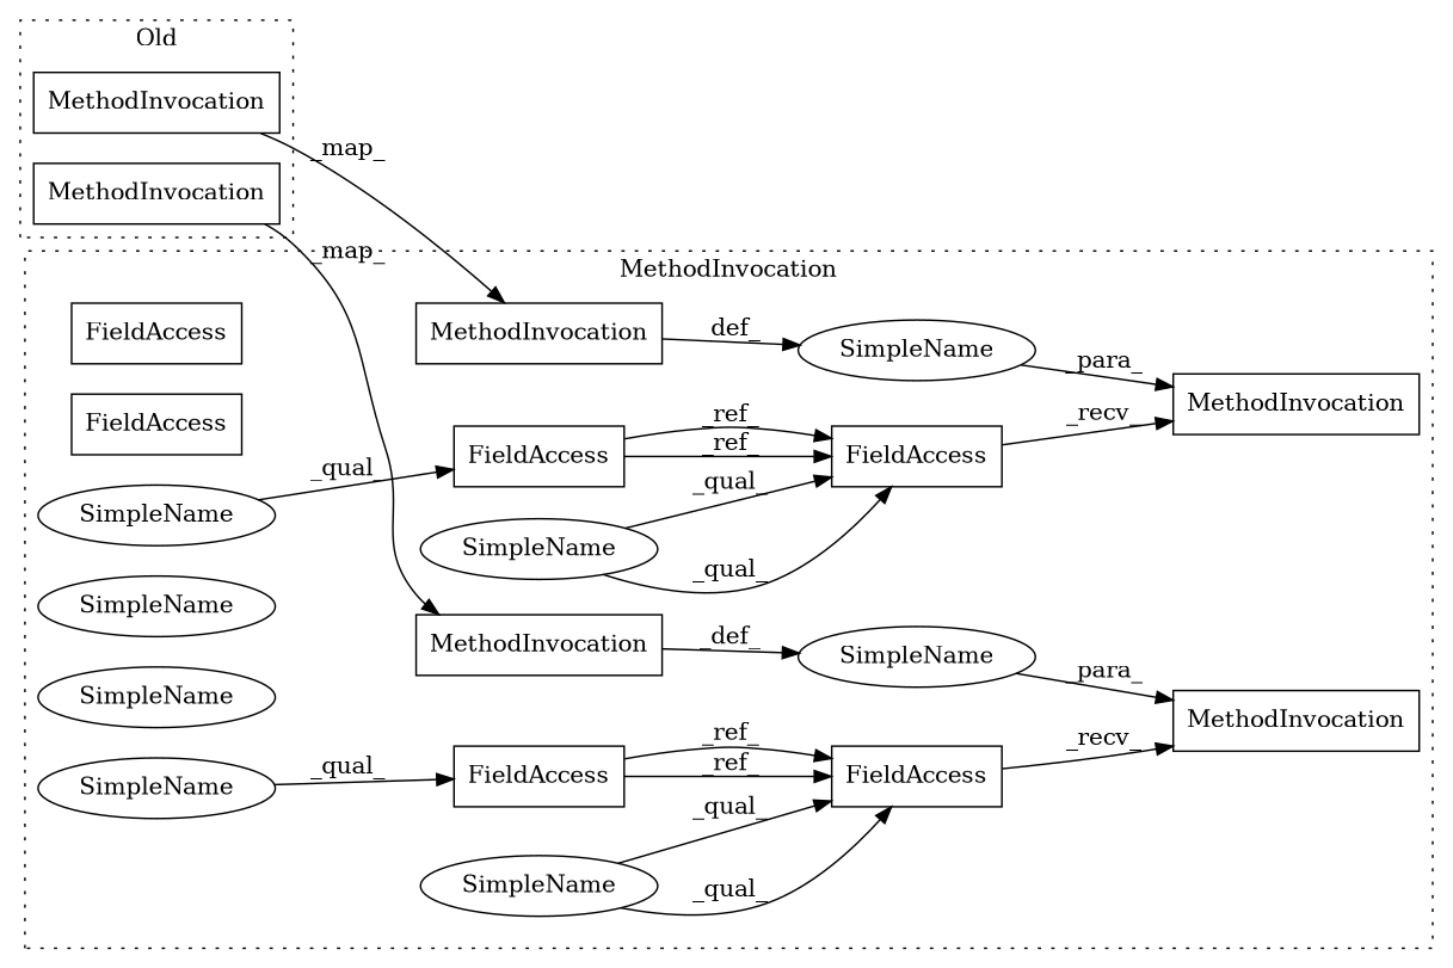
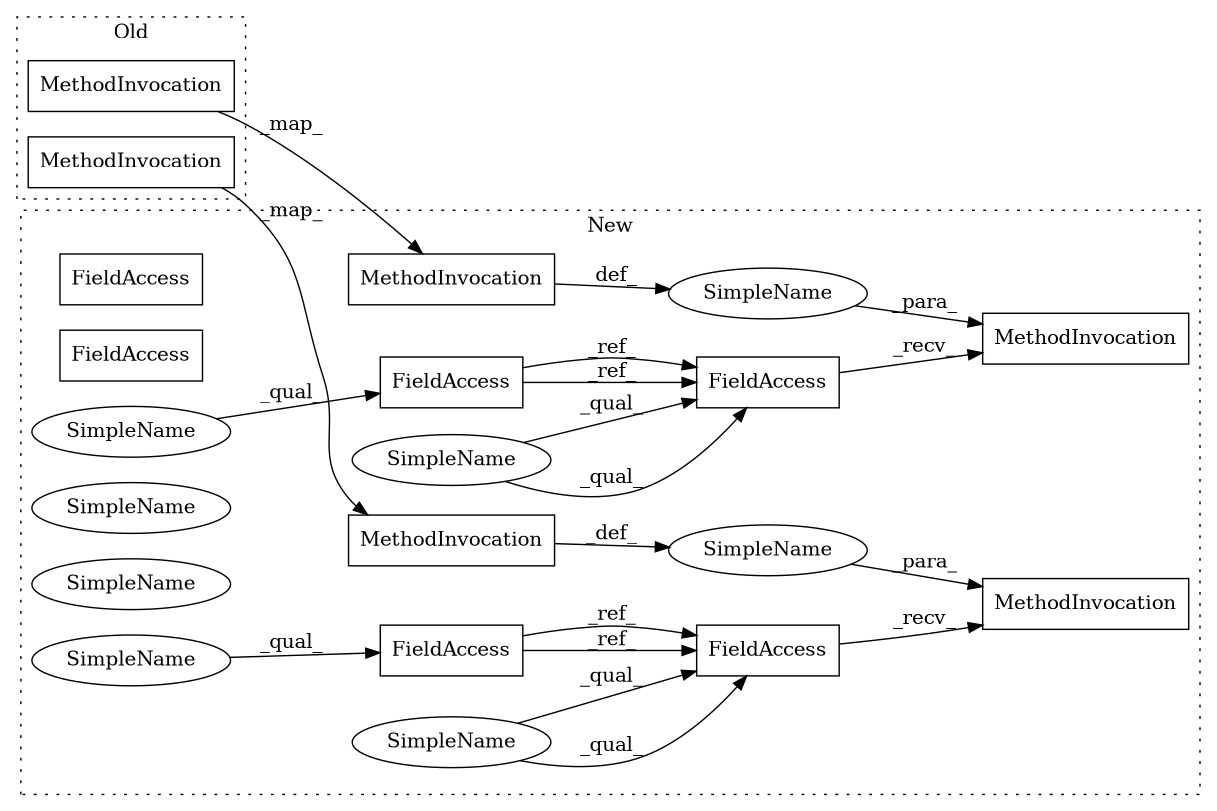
  digraph {
    rankdir=LR
    node [a=42 l=15 s=4548 shape=box]
    n1 [a=32 l="20,1" label=MethodInvocation s="4404,4512"]
    n2 [a=32 l="17,1" label=MethodInvocation s="4926,4981"]
    n3 [a=22 label=FieldAccess s=5396]
    n4 [a=22 label=FieldAccess s=5094]
    n5 [a=22 label=FieldAccess s=5396]
    n6 [a=22 label=FieldAccess]
    n7 [a=22 label=FieldAccess]
    n8 [a=22 label=FieldAccess s=4294]
    n9 [a=32 l="7,1" label=MethodInvocation s="4564,4680"]
    n10 [a=32 l="20,1" label=MethodInvocation s="4571,4679"]
    n11 [a=32 l="7,1" label=MethodInvocation s="5412,5475"]
    n12 [a=32 l="17,1" label=MethodInvocation s="5419,5474"]
    n13 [label=SimpleName shape=ellipse l="" s=""]
    n14 [l=4 label=SimpleName s=5094 shape=ellipse]
    n15 [label=SimpleName shape=ellipse l="" s=""]
    n16 [l=4 label=SimpleName shape=ellipse]
    n17 [l=4 label=SimpleName s=4294 shape=ellipse]
    n18 [l=4 label=SimpleName s=5396 shape=ellipse]
    n19 [l=4 label=SimpleName s=4294 shape=ellipse]
    n20 [l=4 label=SimpleName shape=ellipse]
    subgraph cluster_1 {
      label=Old
      style=dotted
      n1
      n2
    }
    subgraph cluster_2 {
-     label=MethodInvocation
+     label=New
      style=dotted
      n3
      n4
      n5
      n6
      n7
      n8
      n9
      n10
      n11
      n12
      n13
      n14
      n15
      n16
      n17
      n18
      n19
      n20
    }
    n1 -> n10 [label=_map_]
    n2 -> n12 [label=_map_]
    n4 -> n5 [label=_ref_]
    n4 -> n5 [label=_ref_]
    n5 -> n11 [label=_recv_]
    n6 -> n9 [label=_recv_]
    n8 -> n6 [label=_ref_]
    n8 -> n6 [label=_ref_]
    n10 -> n15 [label=_def_]
    n12 -> n13 [label=_def_]
    n13 -> n11 [label=_para_]
    n14 -> n4 [label=_qual_]
    n15 -> n9 [label=_para_]
    n18 -> n5 [label=_qual_]
    n18 -> n5 [label=_qual_]
    n19 -> n8 [label=_qual_]
    n20 -> n6 [label=_qual_]
    n20 -> n6 [label=_qual_]
  }
